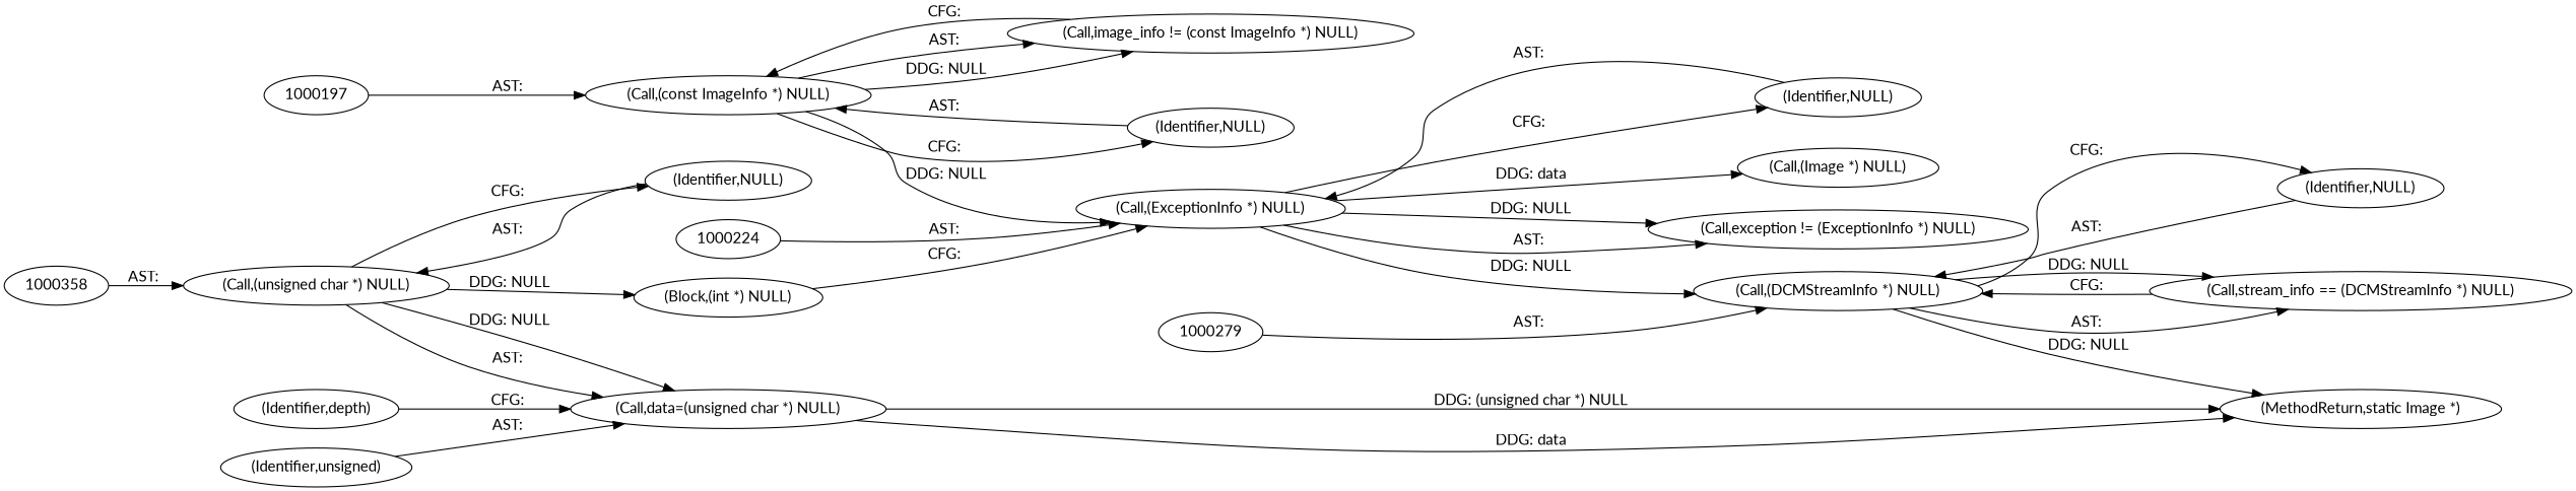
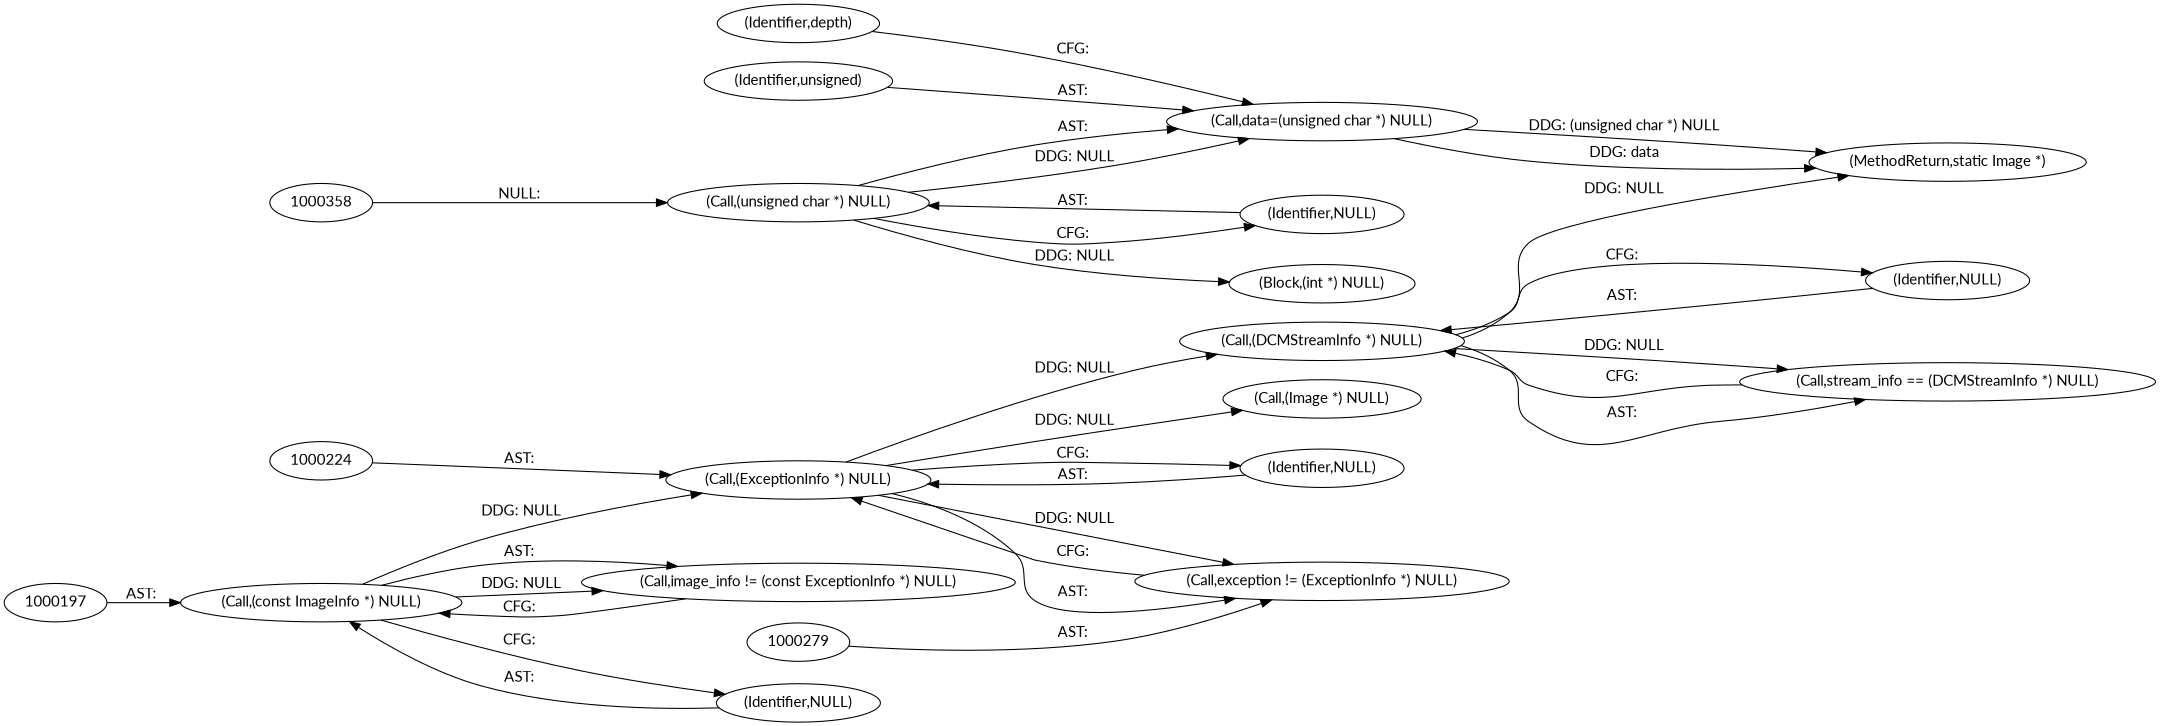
  digraph {
    fontname=Lato
    rankdir=LR
    node [fontname=Lato]
    edge [fontname=Lato]
    n1 [label="(Call,data=(unsigned char *) NULL)"]
    n2 [label="(MethodReturn,static Image *)"]
    n3 [label="(Call,(unsigned char *) NULL)"]
    n4 [label="(Identifier,NULL)"]
    n5 [label="(Block,(int *) NULL)"]
    n6 [label="(Call,(DCMStreamInfo *) NULL)"]
    n7 [label="(Call,stream_info == (DCMStreamInfo *) NULL)"]
    n8 [label="(Identifier,NULL)"]
    n9 [label="(Call,(ExceptionInfo *) NULL)"]
    n10 [label="(Call,exception != (ExceptionInfo *) NULL)"]
    n11 [label="(Identifier,NULL)"]
    n12 [label="(Call,(Image *) NULL)"]
    n13 [label="(Call,(const ImageInfo *) NULL)"]
    n14 [label="(Identifier,NULL)"]
-   n15 [label="(Call,image_info != (const ImageInfo *) NULL)"]
+   n15 [label="(Call,image_info != (const ExceptionInfo *) NULL)"]
    n16 [label="(Identifier,unsigned)"]
    n17 [label="(Identifier,depth)"]
    1000358
    1000279
    1000224
    1000197
    n1 -> n2 [label="DDG: data"]
    n1 -> n2 [label="DDG: (unsigned char *) NULL"]
    n3 -> n1 [label="AST: "]
    n3 -> n1 [label="DDG: NULL"]
    n3 -> n4 [label="CFG: "]
    n3 -> n5 [label="DDG: NULL"]
    n4 -> n3 [label="AST: "]
    n6 -> n2 [label="DDG: NULL"]
    n6 -> n7 [label="AST: "]
    n6 -> n7 [label="DDG: NULL"]
    n6 -> n8 [label="CFG: "]
    n7 -> n6 [label="CFG: "]
    n8 -> n6 [label="AST: "]
    n9 -> n6 [label="DDG: NULL"]
    n9 -> n10 [label="AST: "]
    n9 -> n10 [label="DDG: NULL"]
    n9 -> n11 [label="CFG: "]
-   n9 -> n12 [label="DDG: data"]
-   n5 -> n9 [label="CFG: "]
+   n9 -> n12 [label="DDG: NULL"]
+   n10 -> n9 [label="CFG: "]
    n11 -> n9 [label="AST: "]
    n13 -> n9 [label="DDG: NULL"]
    n13 -> n14 [label="CFG: "]
    n13 -> n15 [label="AST: "]
    n13 -> n15 [label="DDG: NULL"]
    n14 -> n13 [label="AST: "]
    n15 -> n13 [label="CFG: "]
    n16 -> n1 [label="AST: "]
    n17 -> n1 [label="CFG: "]
-   1000358 -> n3 [label="AST: "]
-   1000279 -> n6 [label="AST: "]
+   1000358 -> n3 [label="NULL: "]
+   1000279 -> n10 [label="AST: "]
    1000224 -> n9 [label="AST: "]
    1000197 -> n13 [label="AST: "]
  }
